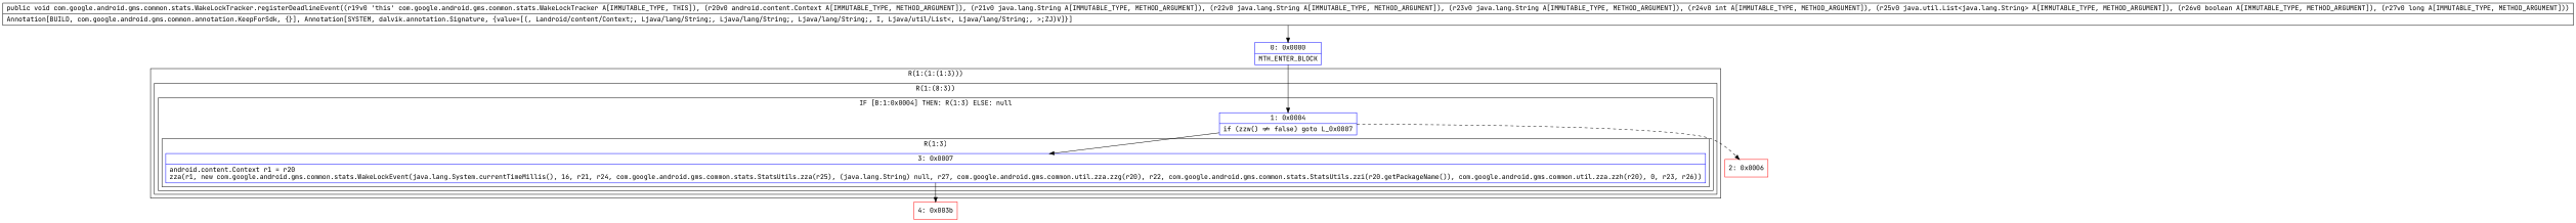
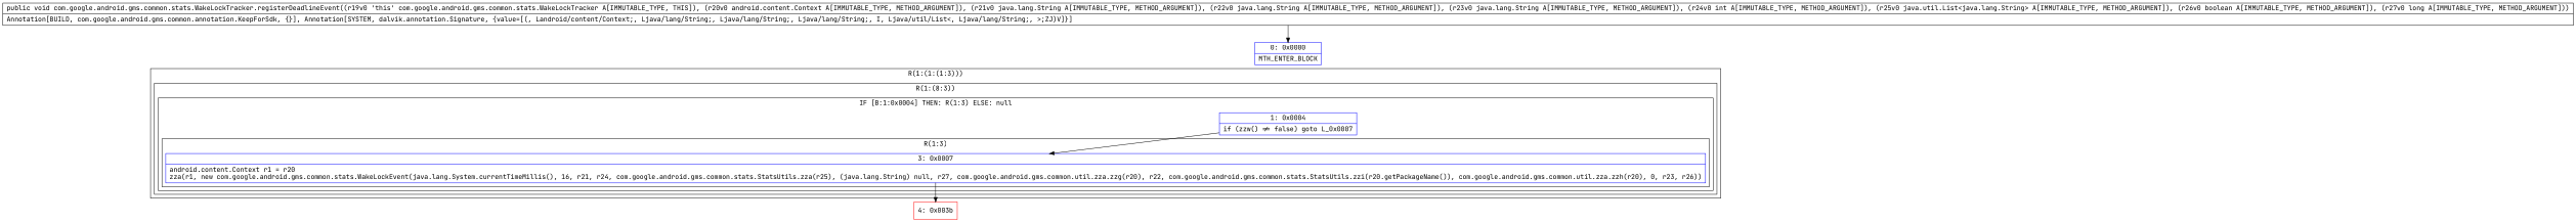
  digraph {
    fontname="JetBrains Mono"
    node [color=blue fontname="JetBrains Mono" shape=record]
    edge [fontname="JetBrains Mono"]
    n1 [label="{3\:\ 0x0007|android.content.Context r1 = r20\lzza(r1, new com.google.android.gms.common.stats.WakeLockEvent(java.lang.System.currentTimeMillis(), 16, r21, r24, com.google.android.gms.common.stats.StatsUtils.zza(r25), (java.lang.String) null, r27, com.google.android.gms.common.util.zza.zzg(r20), r22, com.google.android.gms.common.stats.StatsUtils.zzi(r20.getPackageName()), com.google.android.gms.common.util.zza.zzh(r20), 0, r23, r26))\l}"]
    n2 [label="{1\:\ 0x0004|if (zzw() != false) goto L_0x0007\l}"]
    n3 [color=red label="{4\:\ 0x003b}"]
-   n4 [color=red label="{2\:\ 0x0006}"]
    n5 [label="{0\:\ 0x0000|MTH_ENTER_BLOCK\l}"]
    n6 [label="{public void com.google.android.gms.common.stats.WakeLockTracker.registerDeadlineEvent((r19v0 'this' com.google.android.gms.common.stats.WakeLockTracker A[IMMUTABLE_TYPE, THIS]), (r20v0 android.content.Context A[IMMUTABLE_TYPE, METHOD_ARGUMENT]), (r21v0 java.lang.String A[IMMUTABLE_TYPE, METHOD_ARGUMENT]), (r22v0 java.lang.String A[IMMUTABLE_TYPE, METHOD_ARGUMENT]), (r23v0 java.lang.String A[IMMUTABLE_TYPE, METHOD_ARGUMENT]), (r24v0 int A[IMMUTABLE_TYPE, METHOD_ARGUMENT]), (r25v0 java.util.List\<java.lang.String\> A[IMMUTABLE_TYPE, METHOD_ARGUMENT]), (r26v0 boolean A[IMMUTABLE_TYPE, METHOD_ARGUMENT]), (r27v0 long A[IMMUTABLE_TYPE, METHOD_ARGUMENT]))  | Annotation[BUILD, com.google.android.gms.common.annotation.KeepForSdk, \{\}], Annotation[SYSTEM, dalvik.annotation.Signature, \{value=[(, Landroid\/content\/Context;, Ljava\/lang\/String;, Ljava\/lang\/String;, Ljava\/lang\/String;, I, Ljava\/util\/List\<, Ljava\/lang\/String;, \>;ZJ)V]\}]\l}" color=""]
    subgraph cluster_1 {
      label="R(1:(1:(1:3)))"
      subgraph cluster_2 {
        label="R(1:(8:3))"
        subgraph cluster_3 {
          label="IF [B:1:0x0004] THEN: R(1:3) ELSE: null"
          n2
          subgraph cluster_4 {
            label="R(1:3)"
            n1
          }
        }
      }
    }
    n1 -> n3
    n2 -> n1
-   n2 -> n4 [style=dashed]
-   n5 -> n2
    n6 -> n5
  }
